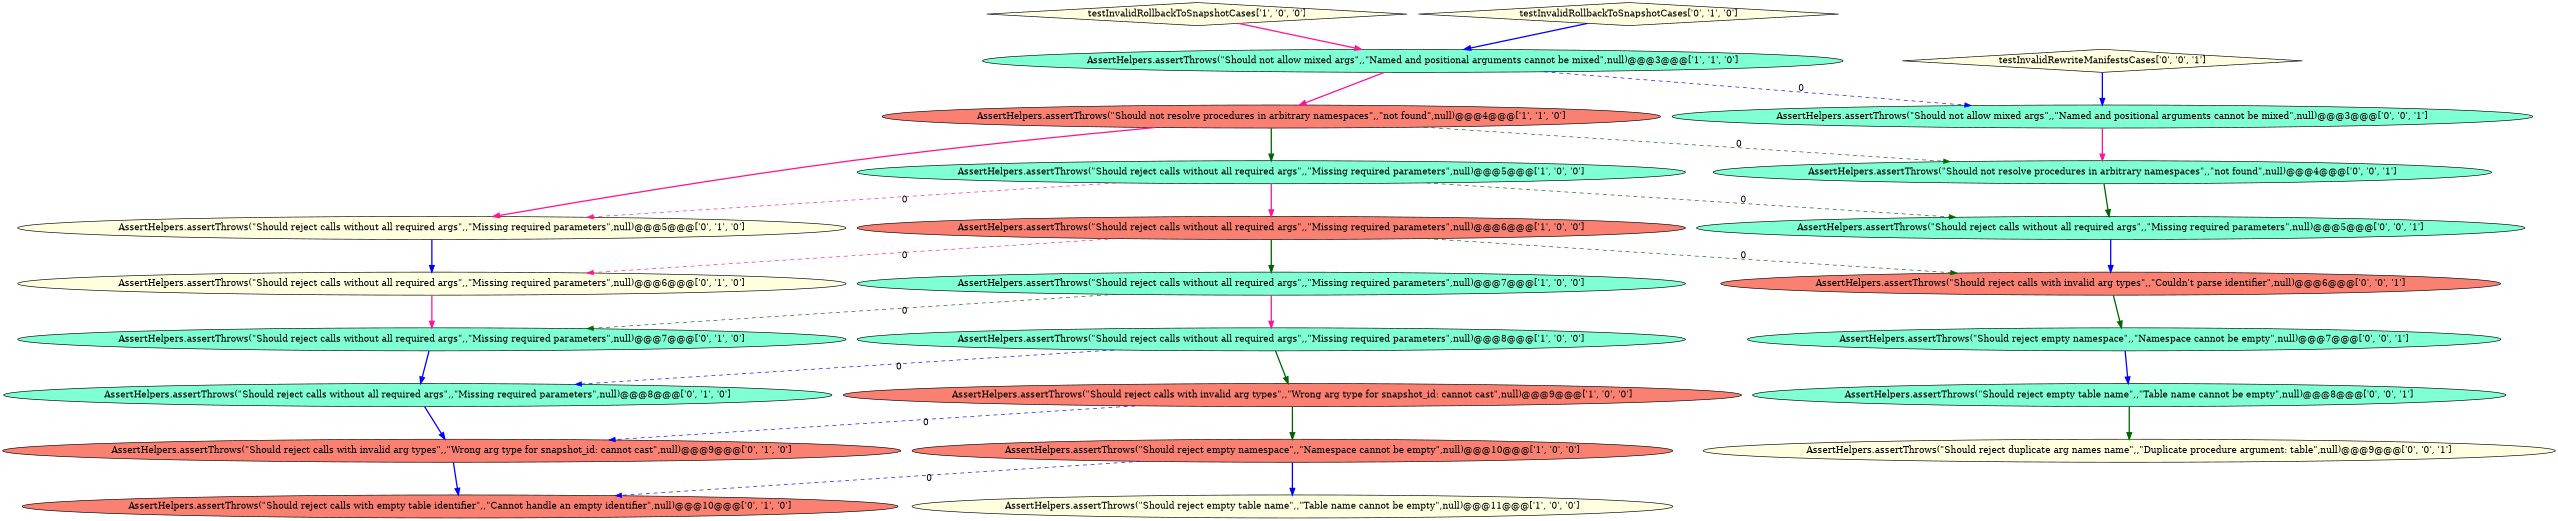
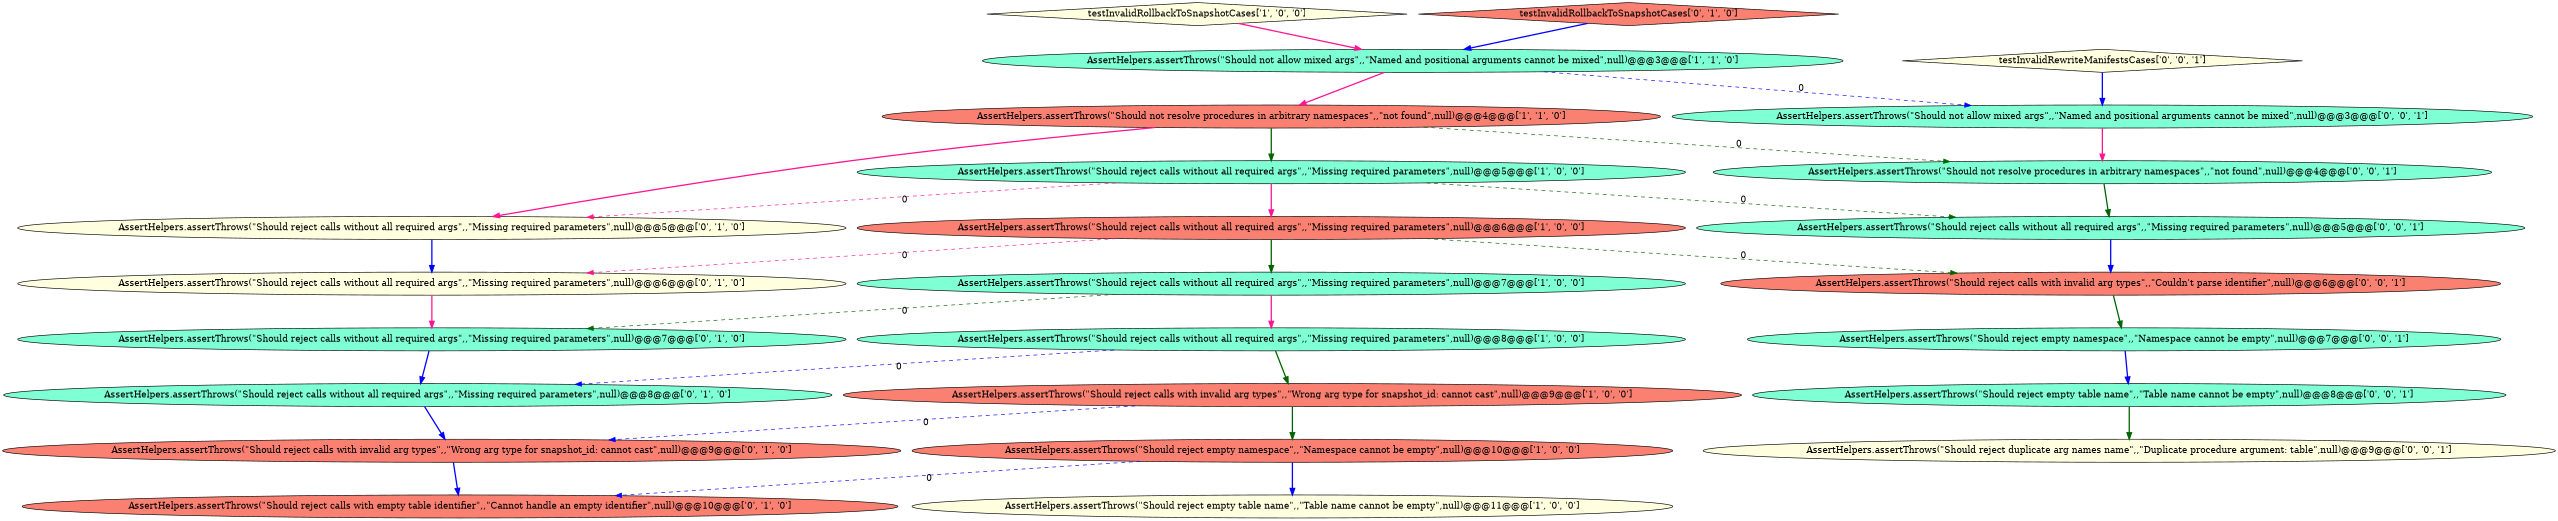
  digraph {
    node [fillcolor=aquamarine shape=ellipse style=filled]
    edge [style=bold color=blue]
    n1 [fillcolor=lightyellow label="testInvalidRollbackToSnapshotCases['1', '0', '0']" shape=diamond]
    n2 [label="AssertHelpers.assertThrows(\"Should not allow mixed args\",,\"Named and positional arguments cannot be mixed\",null)@@@3@@@['1', '1', '0']"]
    n3 [label="AssertHelpers.assertThrows(\"Should not resolve procedures in arbitrary namespaces\",,\"not found\",null)@@@4@@@['0', '0', '1']"]
    n4 [label="AssertHelpers.assertThrows(\"Should reject calls without all required args\",,\"Missing required parameters\",null)@@@5@@@['0', '0', '1']"]
    n5 [fillcolor=salmon label="AssertHelpers.assertThrows(\"Should reject calls with empty table identifier\",,\"Cannot handle an empty identifier\",null)@@@10@@@['0', '1', '0']"]
    n6 [label="AssertHelpers.assertThrows(\"Should reject empty namespace\",,\"Namespace cannot be empty\",null)@@@7@@@['0', '0', '1']"]
    n7 [label="AssertHelpers.assertThrows(\"Should reject empty table name\",,\"Table name cannot be empty\",null)@@@8@@@['0', '0', '1']"]
    n8 [fillcolor=lightyellow label="AssertHelpers.assertThrows(\"Should reject duplicate arg names name\",,\"Duplicate procedure argument: table\",null)@@@9@@@['0', '0', '1']"]
    n9 [fillcolor=salmon label="AssertHelpers.assertThrows(\"Should reject calls with invalid arg types\",,\"Wrong arg type for snapshot_id: cannot cast\",null)@@@9@@@['1', '0', '0']"]
    n10 [fillcolor=salmon label="AssertHelpers.assertThrows(\"Should reject calls with invalid arg types\",,\"Wrong arg type for snapshot_id: cannot cast\",null)@@@9@@@['0', '1', '0']"]
    n11 [fillcolor=salmon label="AssertHelpers.assertThrows(\"Should reject empty namespace\",,\"Namespace cannot be empty\",null)@@@10@@@['1', '0', '0']"]
    n12 [label="AssertHelpers.assertThrows(\"Should not allow mixed args\",,\"Named and positional arguments cannot be mixed\",null)@@@3@@@['0', '0', '1']"]
    n13 [label="AssertHelpers.assertThrows(\"Should reject calls without all required args\",,\"Missing required parameters\",null)@@@8@@@['0', '1', '0']"]
    n14 [label="AssertHelpers.assertThrows(\"Should reject calls without all required args\",,\"Missing required parameters\",null)@@@8@@@['1', '0', '0']"]
    n15 [fillcolor=salmon label="AssertHelpers.assertThrows(\"Should not resolve procedures in arbitrary namespaces\",,\"not found\",null)@@@4@@@['1', '1', '0']"]
    n16 [fillcolor=lightyellow label="AssertHelpers.assertThrows(\"Should reject empty table name\",,\"Table name cannot be empty\",null)@@@11@@@['1', '0', '0']"]
-   n17 [fillcolor=lightyellow label="testInvalidRollbackToSnapshotCases['0', '1', '0']" shape=diamond]
+   n17 [fillcolor=salmon label="testInvalidRollbackToSnapshotCases['0', '1', '0']" shape=diamond]
    n18 [fillcolor=salmon label="AssertHelpers.assertThrows(\"Should reject calls without all required args\",,\"Missing required parameters\",null)@@@6@@@['1', '0', '0']"]
    n19 [label="AssertHelpers.assertThrows(\"Should reject calls without all required args\",,\"Missing required parameters\",null)@@@7@@@['1', '0', '0']"]
    n20 [fillcolor=lightyellow label="AssertHelpers.assertThrows(\"Should reject calls without all required args\",,\"Missing required parameters\",null)@@@6@@@['0', '1', '0']"]
    n21 [fillcolor=salmon label="AssertHelpers.assertThrows(\"Should reject calls with invalid arg types\",,\"Couldn't parse identifier\",null)@@@6@@@['0', '0', '1']"]
    n22 [label="AssertHelpers.assertThrows(\"Should reject calls without all required args\",,\"Missing required parameters\",null)@@@5@@@['1', '0', '0']"]
    n23 [fillcolor=lightyellow label="AssertHelpers.assertThrows(\"Should reject calls without all required args\",,\"Missing required parameters\",null)@@@5@@@['0', '1', '0']"]
    n24 [label="AssertHelpers.assertThrows(\"Should reject calls without all required args\",,\"Missing required parameters\",null)@@@7@@@['0', '1', '0']"]
    n25 [fillcolor=lightyellow label="testInvalidRewriteManifestsCases['0', '0', '1']" shape=diamond]
    n1 -> n2 [color=deeppink]
    n2 -> n12 [label=0 style=dashed]
    n2 -> n15 [color=deeppink]
    n3 -> n4 [color=darkgreen]
    n4 -> n21
    n6 -> n7
    n7 -> n8 [color=darkgreen]
    n9 -> n10 [label=0 style=dashed]
    n9 -> n11 [color=darkgreen]
    n10 -> n5
    n11 -> n5 [label=0 style=dashed]
    n11 -> n16
    n12 -> n3 [color=deeppink]
    n13 -> n10
    n14 -> n9 [color=darkgreen]
    n14 -> n13 [label=0 style=dashed]
    n15 -> n3 [label=0 style=dashed color=darkgreen]
    n15 -> n22 [color=darkgreen]
    n15 -> n23 [color=deeppink]
    n17 -> n2
    n18 -> n19 [color=darkgreen]
    n18 -> n20 [label=0 style=dashed color=deeppink]
    n18 -> n21 [label=0 style=dashed color=darkgreen]
    n19 -> n14 [color=deeppink]
    n19 -> n24 [label=0 style=dashed color=darkgreen]
    n20 -> n24 [color=deeppink]
    n21 -> n6 [color=darkgreen]
    n22 -> n4 [label=0 style=dashed color=darkgreen]
    n22 -> n18 [color=deeppink]
    n22 -> n23 [label=0 style=dashed color=deeppink]
    n23 -> n20
    n24 -> n13
    n25 -> n12
  }
